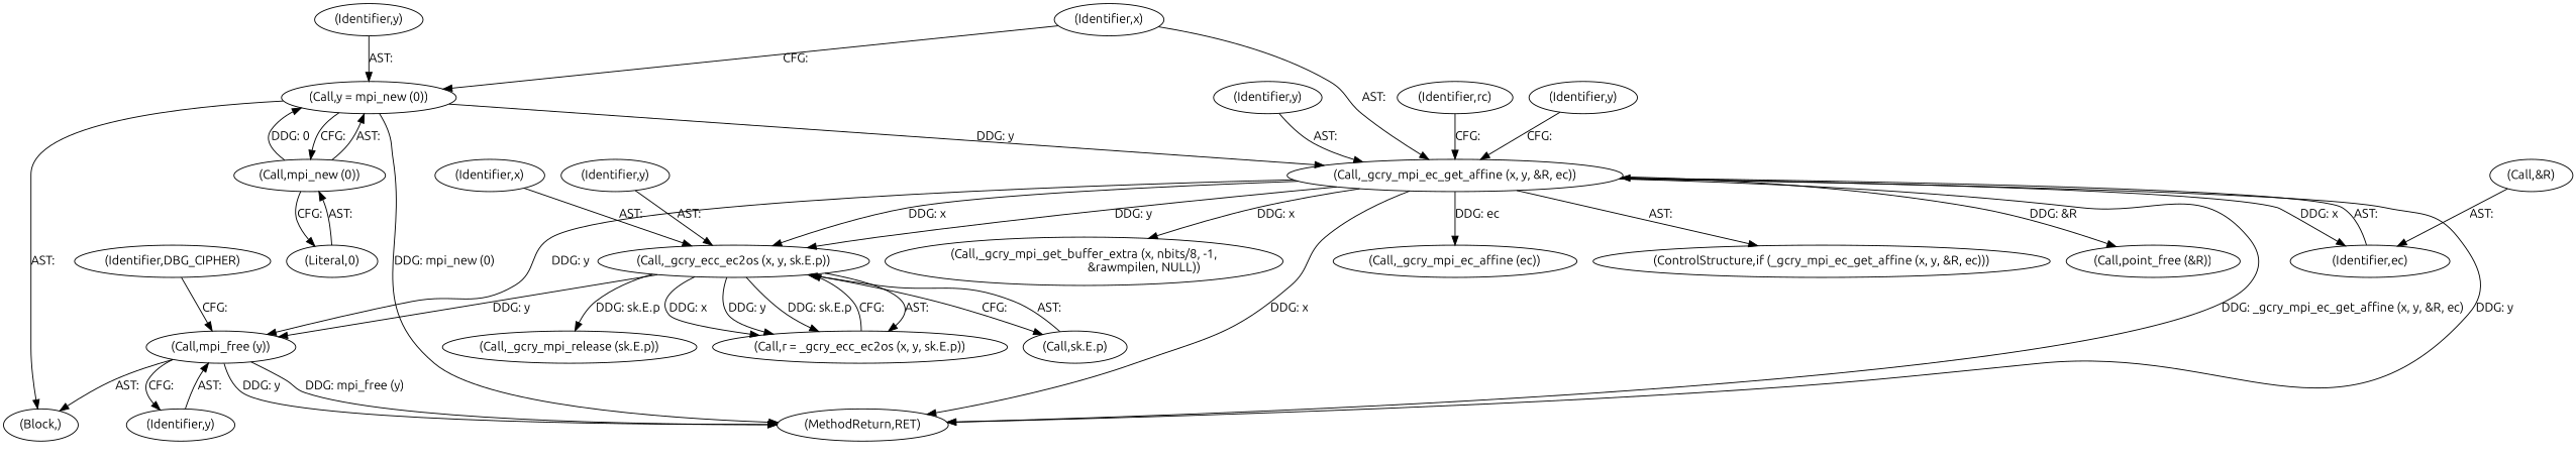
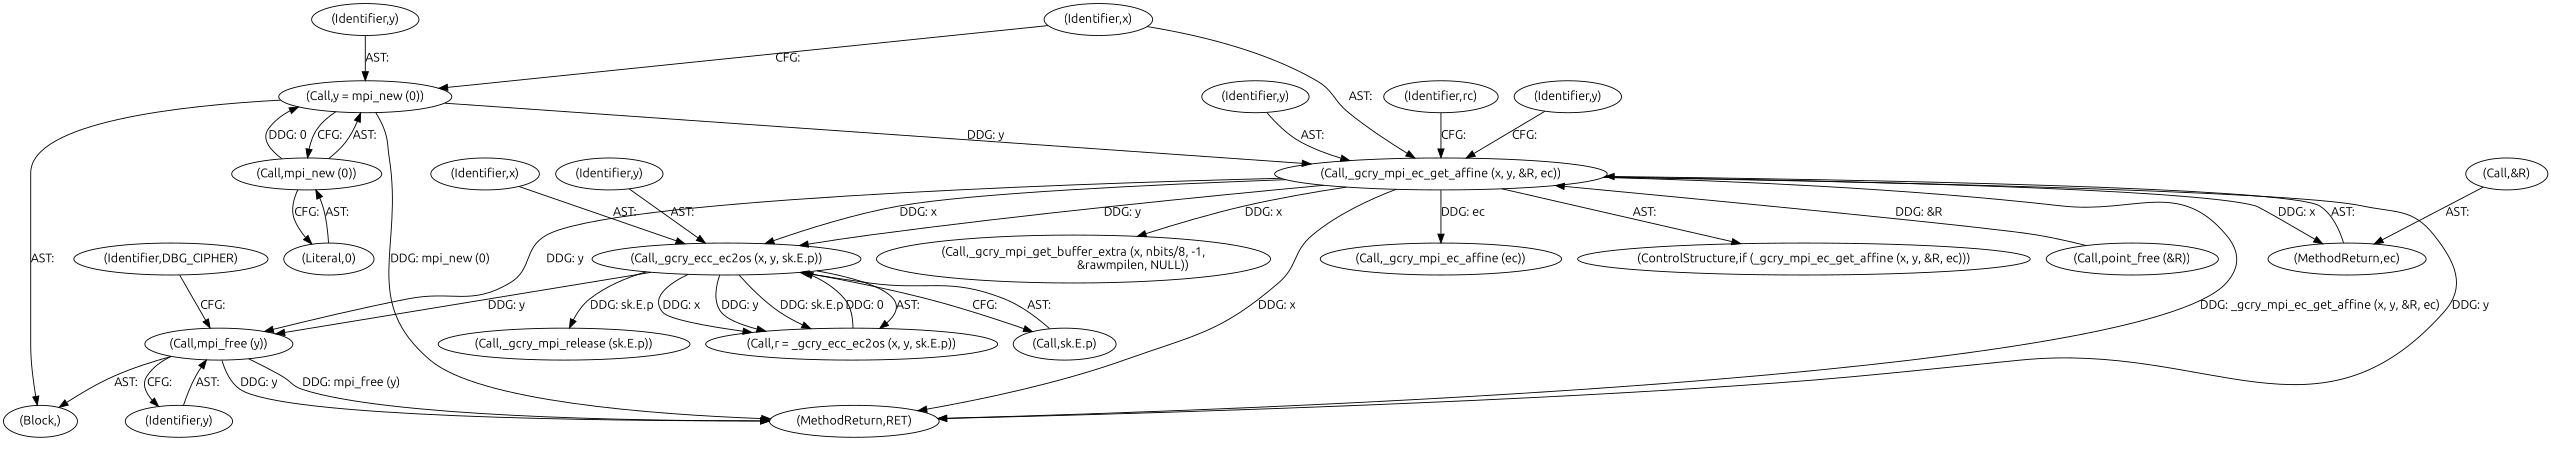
  digraph {
    fontname=Ubuntu
    node [fontname=Ubuntu]
    edge [fontname=Ubuntu]
    n1 [label="(Call,mpi_free (y))"]
    n2 [label="(MethodReturn,RET)"]
    n3 [label="(Identifier,y)"]
    n4 [label="(Block,)"]
    n5 [label="(Call,_gcry_ecc_ec2os (x, y, sk.E.p))"]
    n6 [label="(Call,r = _gcry_ecc_ec2os (x, y, sk.E.p))"]
    n7 [label="(Call,sk.E.p)"]
    n8 [label="(Call,_gcry_mpi_release (sk.E.p))"]
    n9 [label="(Call,_gcry_mpi_ec_get_affine (x, y, &R, ec))"]
    n10 [label="(ControlStructure,if (_gcry_mpi_ec_get_affine (x, y, &R, ec)))"]
    n11 [label="(Call,point_free (&R))"]
-   n12 [label="(Identifier,ec)"]
+   n12 [label="(MethodReturn,ec)"]
    n13 [label="(Call,_gcry_mpi_get_buffer_extra (x, nbits/8, -1,\n                                             &rawmpilen, NULL))"]
    n14 [label="(Call,_gcry_mpi_ec_affine (ec))"]
    n15 [label="(Call,y = mpi_new (0))"]
    n16 [label="(Call,mpi_new (0))"]
    n17 [label="(Literal,0)"]
    n18 [label="(Identifier,rc)"]
    n19 [label="(Identifier,y)"]
    n20 [label="(Identifier,DBG_CIPHER)"]
    n21 [label="(Call,&R)"]
    n22 [label="(Identifier,y)"]
    n23 [label="(Identifier,y)"]
    n24 [label="(Identifier,x)"]
    n25 [label="(Identifier,x)"]
    n26 [label="(Identifier,y)"]
    n1 -> n2 [label="DDG: mpi_free (y)"]
    n1 -> n2 [label="DDG: y"]
    n1 -> n3 [label="CFG: "]
    n1 -> n4 [label="AST: "]
    n3 -> n1 [label="AST: "]
    n5 -> n1 [label="DDG: y"]
    n5 -> n6 [label="AST: "]
    n5 -> n6 [label="DDG: x"]
    n5 -> n6 [label="DDG: y"]
    n5 -> n6 [label="DDG: sk.E.p"]
    n5 -> n7 [label="CFG: "]
    n5 -> n8 [label="DDG: sk.E.p"]
-   n6 -> n5 [label="CFG: "]
+   n6 -> n5 [label="DDG: 0"]
    n7 -> n5 [label="AST: "]
    n9 -> n1 [label="DDG: y"]
    n9 -> n2 [label="DDG: _gcry_mpi_ec_get_affine (x, y, &R, ec)"]
    n9 -> n2 [label="DDG: y"]
    n9 -> n2 [label="DDG: x"]
    n9 -> n5 [label="DDG: x"]
    n9 -> n5 [label="DDG: y"]
    n9 -> n10 [label="AST: "]
-   n9 -> n11 [label="DDG: &R"]
+   n11 -> n9 [label="DDG: &R"]
    n9 -> n12 [label="DDG: x"]
    n9 -> n13 [label="DDG: x"]
    n9 -> n14 [label="DDG: ec"]
    n12 -> n9 [label="AST: "]
    n15 -> n2 [label="DDG: mpi_new (0)"]
    n15 -> n4 [label="AST: "]
    n15 -> n9 [label="DDG: y"]
    n15 -> n16 [label="CFG: "]
    n16 -> n15 [label="AST: "]
    n16 -> n15 [label="DDG: 0"]
    n16 -> n17 [label="CFG: "]
    n17 -> n16 [label="AST: "]
    n18 -> n9 [label="CFG: "]
    n19 -> n9 [label="AST: "]
    n20 -> n1 [label="CFG: "]
    n21 -> n12 [label="AST: "]
    n22 -> n5 [label="AST: "]
    n23 -> n9 [label="CFG: "]
    n24 -> n9 [label="AST: "]
    n24 -> n15 [label="CFG: "]
    n25 -> n5 [label="AST: "]
    n26 -> n15 [label="AST: "]
  }
